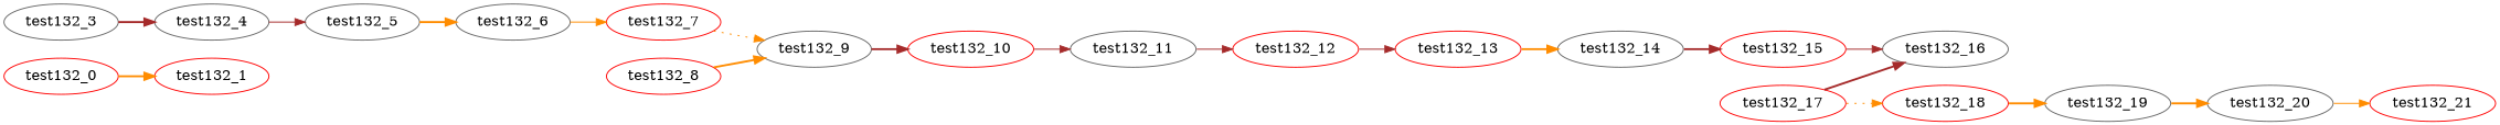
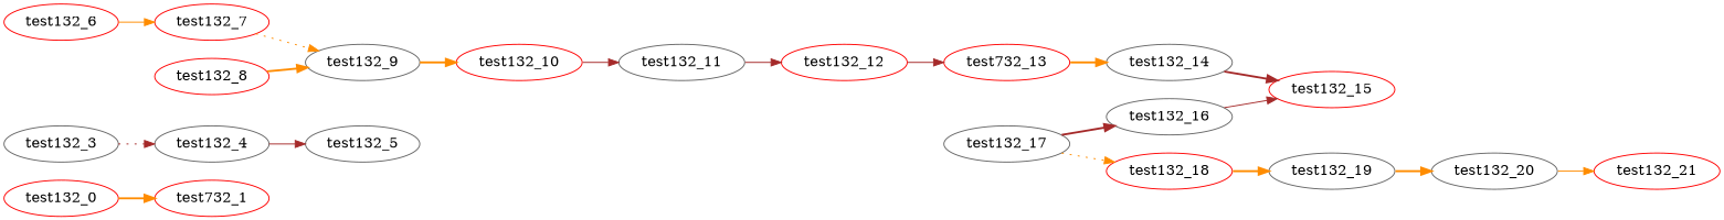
  digraph {
    rankdir=LR
    node [color=red]
    edge [color=darkorange style=bold]
    test132_0
-   test132_1
+   test132_1 [label=test732_1]
    test132_3 [color=gray40]
    test132_4 [color=gray40]
    test132_5 [color=gray40]
-   test132_6 [color=gray40]
+   test132_6
    test132_7
    test132_9 [color=gray40]
    test132_8
    test132_10
    test132_11 [color=gray40]
    test132_12
-   test132_13
+   test132_13 [label=test732_13]
    test132_14 [color=gray40]
    test132_15
    test132_16 [color=gray40]
-   test132_17
+   test132_17 [color=gray40]
    test132_18
    test132_19 [color=gray40]
    test132_20 [color=gray40]
    test132_21
    test132_0 -> test132_1
-   test132_3 -> test132_4 [color=brown]
+   test132_3 -> test132_4 [color=brown style=dotted]
    test132_4 -> test132_5 [color=brown style=solid]
-   test132_5 -> test132_6
    test132_6 -> test132_7 [style=solid]
    test132_7 -> test132_9 [style=dotted]
-   test132_9 -> test132_10 [color=brown]
+   test132_9 -> test132_10
    test132_8 -> test132_9
    test132_10 -> test132_11 [color=brown style=solid]
    test132_11 -> test132_12 [color=brown style=solid]
    test132_12 -> test132_13 [color=brown style=solid]
    test132_13 -> test132_14
    test132_14 -> test132_15 [color=brown]
-   test132_15 -> test132_16 [color=brown style=solid]
+   test132_16 -> test132_15 [color=brown style=solid]
    test132_17 -> test132_16 [color=brown]
    test132_17 -> test132_18 [style=dotted]
    test132_18 -> test132_19
    test132_19 -> test132_20
    test132_20 -> test132_21 [style=solid]
  }
